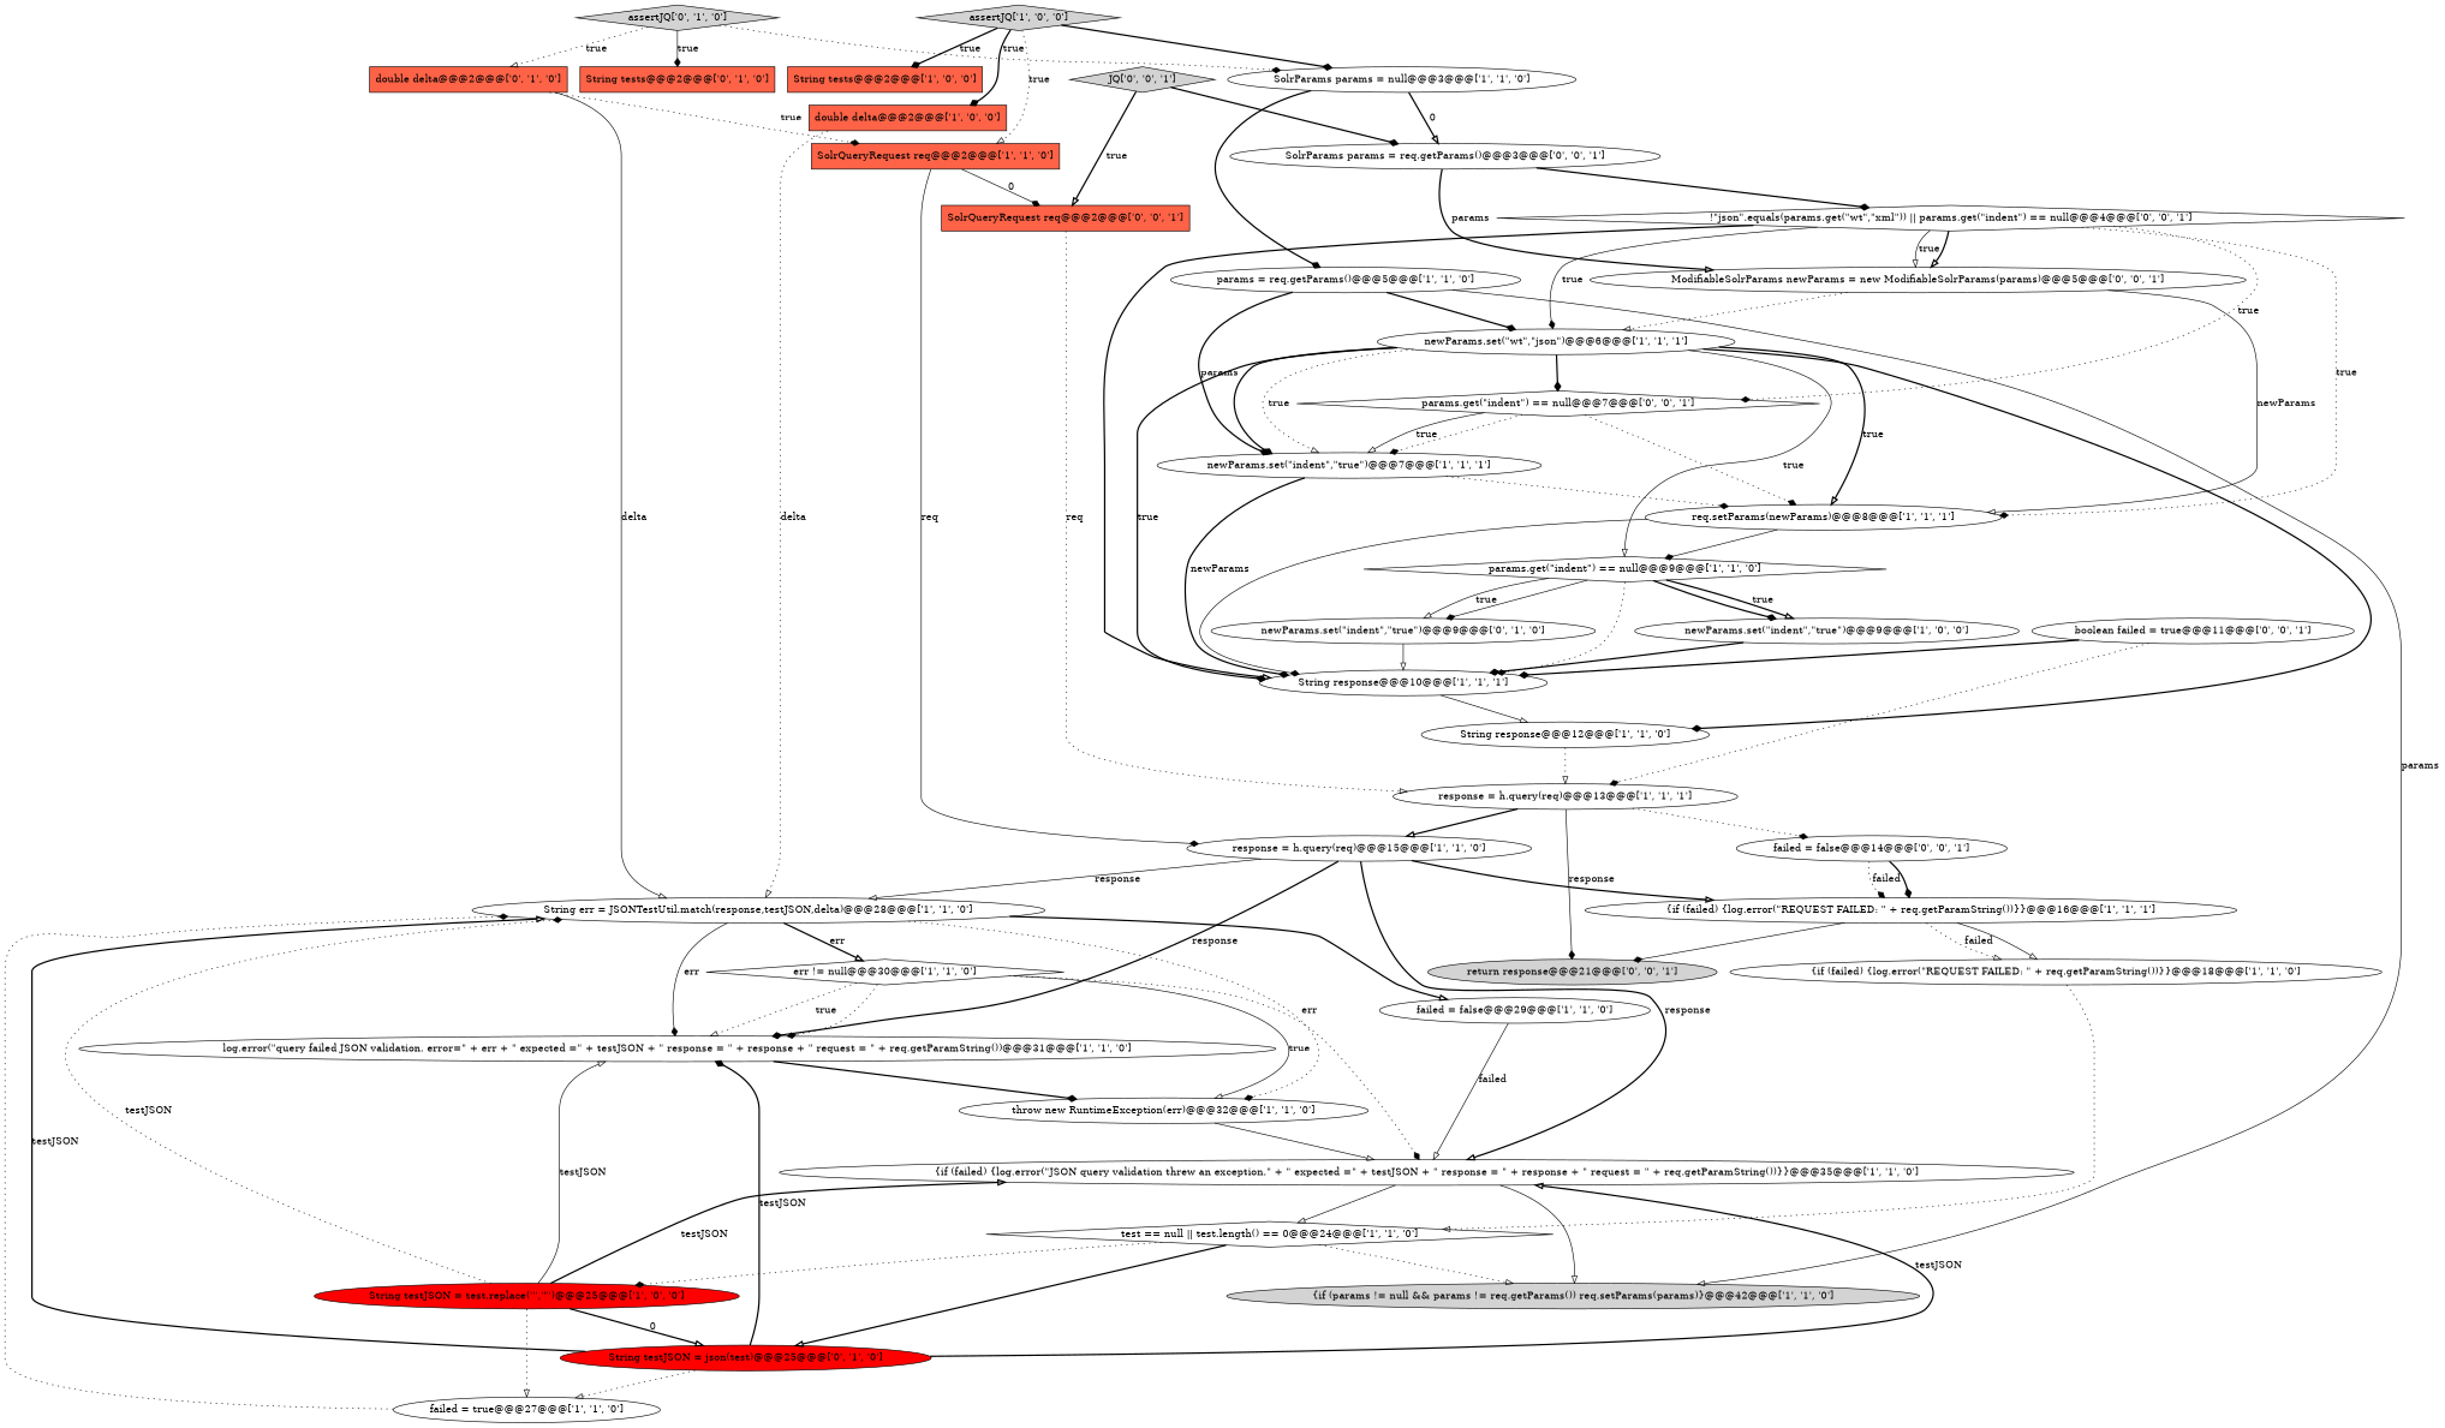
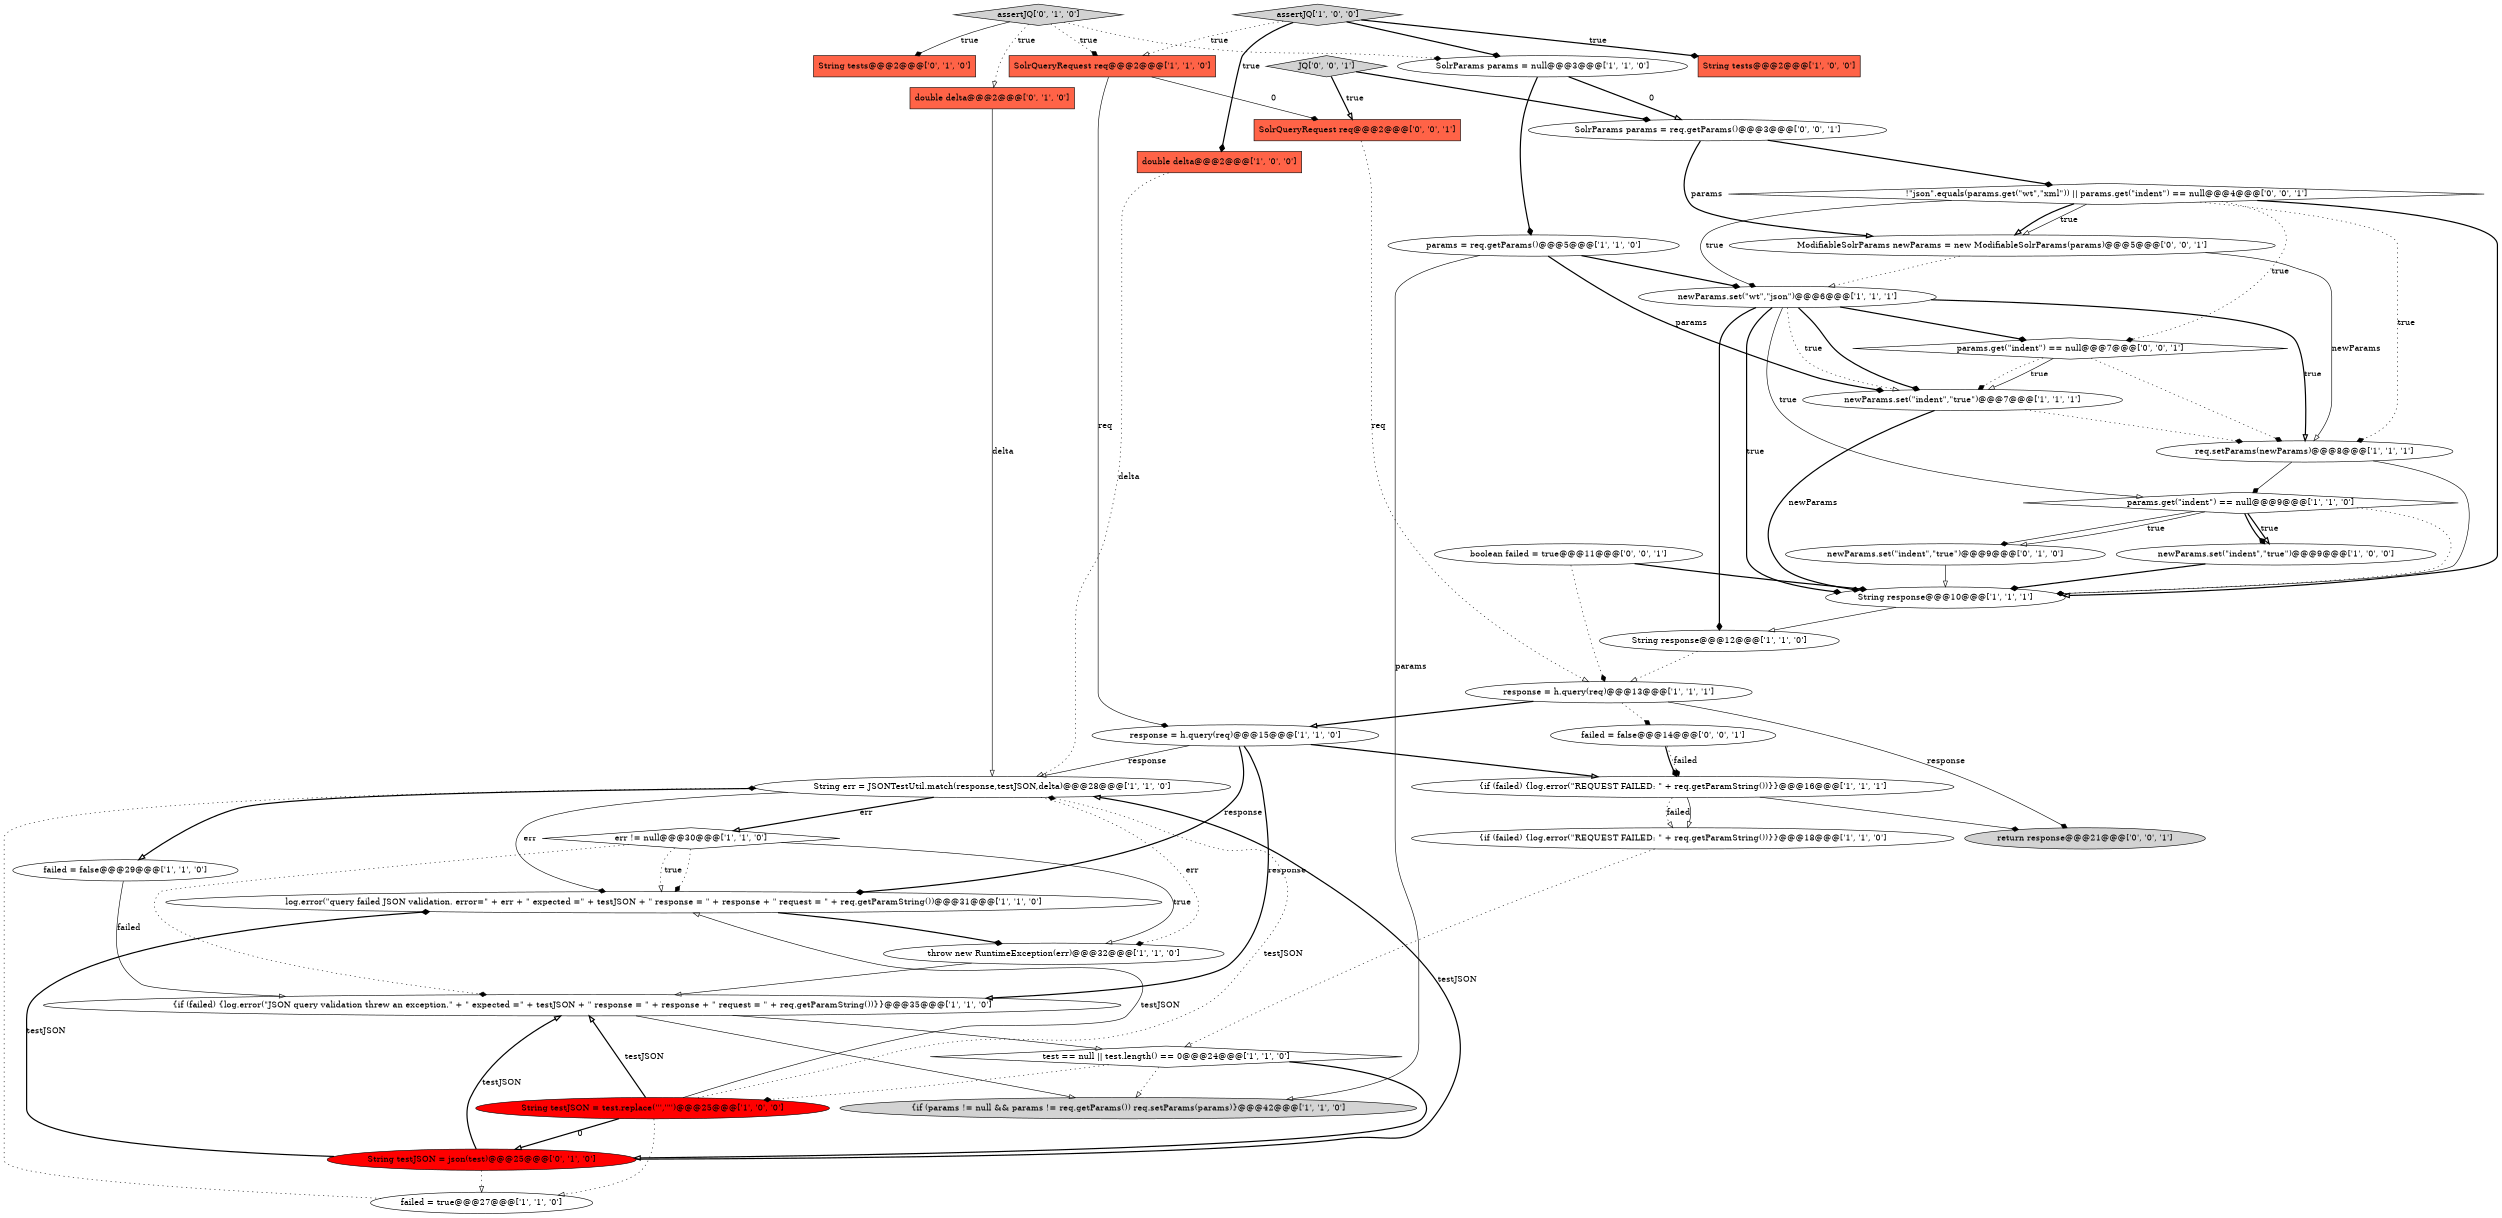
  digraph {
    node [fillcolor=white shape=ellipse style=filled]
    edge [arrowhead=diamond style=bold]
    n1 [fillcolor=tomato label="SolrQueryRequest req@@@2@@@['1', '1', '0']" shape=box]
    n2 [fillcolor=tomato label="SolrQueryRequest req@@@2@@@['0', '0', '1']" shape=box]
    n3 [label="response = h.query(req)@@@15@@@['1', '1', '0']"]
    n4 [label="response = h.query(req)@@@13@@@['1', '1', '1']"]
    n5 [label="String err = JSONTestUtil.match(response,testJSON,delta)@@@28@@@['1', '1', '0']"]
    n6 [label="log.error(\"query failed JSON validation. error=\" + err + \" expected =\" + testJSON + \" response = \" + response + \" request = \" + req.getParamString())@@@31@@@['1', '1', '0']"]
    n7 [label="{if (failed) {log.error(\"JSON query validation threw an exception.\" + \" expected =\" + testJSON + \" response = \" + response + \" request = \" + req.getParamString())}}@@@35@@@['1', '1', '0']"]
    n8 [label="{if (failed) {log.error(\"REQUEST FAILED: \" + req.getParamString())}}@@@16@@@['1', '1', '1']"]
    n9 [label="boolean failed = true@@@11@@@['0', '0', '1']"]
    n10 [label="String response@@@10@@@['1', '1', '1']"]
    n11 [fillcolor=lightgray label="return response@@@21@@@['0', '0', '1']"]
    n12 [label="failed = false@@@14@@@['0', '0', '1']"]
    n13 [fillcolor=tomato label="double delta@@@2@@@['0', '1', '0']" shape=box]
    n14 [label="err != null@@@30@@@['1', '1', '0']" shape=diamond]
    n15 [label="throw new RuntimeException(err)@@@32@@@['1', '1', '0']"]
    n16 [label="failed = false@@@29@@@['1', '1', '0']"]
    n17 [fillcolor=tomato label="String tests@@@2@@@['1', '0', '0']" shape=box]
    n18 [fillcolor=lightgray label="{if (params != null && params != req.getParams()) req.setParams(params)}@@@42@@@['1', '1', '0']"]
    n19 [fillcolor=lightgray label="assertJQ['0', '1', '0']" shape=diamond]
    n20 [fillcolor=tomato label="String tests@@@2@@@['0', '1', '0']" shape=box]
    n21 [label="SolrParams params = null@@@3@@@['1', '1', '0']"]
    n22 [label="params = req.getParams()@@@5@@@['1', '1', '0']"]
    n23 [label="SolrParams params = req.getParams()@@@3@@@['0', '0', '1']"]
    n24 [label="test == null || test.length() == 0@@@24@@@['1', '1', '0']" shape=diamond]
    n25 [fillcolor=red label="String testJSON = json(test)@@@25@@@['0', '1', '0']"]
    n26 [fillcolor=red label="String testJSON = test.replace(''','\"')@@@25@@@['1', '0', '0']"]
    n27 [label="{if (failed) {log.error(\"REQUEST FAILED: \" + req.getParamString())}}@@@18@@@['1', '1', '0']"]
    n28 [label="newParams.set(\"indent\",\"true\")@@@9@@@['1', '0', '0']"]
    n29 [label="String response@@@12@@@['1', '1', '0']"]
    n30 [label="newParams.set(\"indent\",\"true\")@@@7@@@['1', '1', '1']"]
    n31 [label="newParams.set(\"wt\",\"json\")@@@6@@@['1', '1', '1']"]
    n32 [label="req.setParams(newParams)@@@8@@@['1', '1', '1']"]
    n33 [label="params.get(\"indent\") == null@@@7@@@['0', '0', '1']" shape=diamond]
    n34 [label="params.get(\"indent\") == null@@@9@@@['1', '1', '0']" shape=diamond]
    n35 [label="!\"json\".equals(params.get(\"wt\",\"xml\")) || params.get(\"indent\") == null@@@4@@@['0', '0', '1']" shape=diamond]
    n36 [label="ModifiableSolrParams newParams = new ModifiableSolrParams(params)@@@5@@@['0', '0', '1']"]
    n37 [fillcolor=tomato label="double delta@@@2@@@['1', '0', '0']" shape=box]
    n38 [label="failed = true@@@27@@@['1', '1', '0']"]
    n39 [label="newParams.set(\"indent\",\"true\")@@@9@@@['0', '1', '0']"]
    n40 [fillcolor=lightgray label="JQ['0', '0', '1']" shape=diamond]
    n41 [fillcolor=lightgray label="assertJQ['1', '0', '0']" shape=diamond]
    n1 -> n2 [label=0 style=solid]
    n1 -> n3 [label=req style=solid]
    n2 -> n4 [arrowhead=onormal label=req style=dotted]
    n3 -> n5 [arrowhead=onormal label=response style=solid]
    n3 -> n6 [label=response]
    n3 -> n7 [arrowhead=onormal label=response]
    n3 -> n8 [arrowhead=onormal]
    n4 -> n3 [arrowhead=onormal]
    n4 -> n11 [label=response style=solid]
    n4 -> n12 [style=dotted]
    n5 -> n6 [label=err style=solid]
    n5 -> n14 [arrowhead=onormal label=err]
    n5 -> n15 [label=err style=dotted]
    n5 -> n16 [arrowhead=onormal]
    n6 -> n15
    n7 -> n18 [arrowhead=onormal style=solid]
    n7 -> n24 [arrowhead=onormal style=solid]
    n8 -> n11 [style=solid]
    n8 -> n27 [arrowhead=onormal label=failed style=dotted]
    n8 -> n27 [arrowhead=onormal style=solid]
    n9 -> n4 [style=dotted]
    n9 -> n10
    n10 -> n29 [arrowhead=onormal style=solid]
    n12 -> n8 [label=failed style=dotted]
    n12 -> n8
    n13 -> n5 [arrowhead=onormal label=delta style=solid]
    n14 -> n6 [arrowhead=onormal label=true style=dotted]
    n14 -> n6 [style=dotted]
    n14 -> n7 [style=dotted]
    n14 -> n15 [arrowhead=onormal label=true style=solid]
    n15 -> n7 [arrowhead=onormal style=solid]
    n16 -> n7 [arrowhead=onormal label=failed style=solid]
-   n13 -> n1 [label=true style=dotted]
+   n19 -> n1 [label=true style=dotted]
    n19 -> n13 [arrowhead=onormal label=true style=dotted]
    n19 -> n20 [label=true style=solid]
    n19 -> n21 [style=dotted]
    n21 -> n22
    n21 -> n23 [arrowhead=onormal label=0]
    n22 -> n18 [arrowhead=onormal label=params style=solid]
    n22 -> n30 [label=params]
    n22 -> n31
    n23 -> n35
    n23 -> n36 [arrowhead=onormal label=params]
    n24 -> n18 [arrowhead=onormal style=dotted]
    n24 -> n25 [arrowhead=onormal]
    n24 -> n26 [style=dotted]
    n25 -> n5 [arrowhead=onormal label=testJSON]
    n25 -> n6 [label=testJSON]
    n25 -> n7 [arrowhead=onormal label=testJSON]
    n25 -> n38 [arrowhead=onormal style=dotted]
    n26 -> n5 [label=testJSON style=dotted]
    n26 -> n6 [arrowhead=onormal label=testJSON style=solid]
    n26 -> n7 [arrowhead=onormal label=testJSON]
    n26 -> n25 [arrowhead=onormal label=0]
    n26 -> n38 [arrowhead=onormal style=dotted]
    n27 -> n24 [arrowhead=onormal style=dotted]
    n28 -> n10
    n29 -> n4 [arrowhead=onormal style=dotted]
    n30 -> n10 [label=newParams]
    n30 -> n32 [style=dotted]
    n31 -> n10 [label=true]
    n31 -> n29
    n31 -> n30
    n31 -> n30 [arrowhead=onormal label=true style=dotted]
    n31 -> n32 [arrowhead=onormal label=true]
    n31 -> n33
    n31 -> n34 [arrowhead=onormal label=true style=solid]
    n32 -> n10 [style=solid]
    n32 -> n34 [style=solid]
    n33 -> n30 [style=dotted]
    n33 -> n30 [arrowhead=onormal label=true style=solid]
    n33 -> n32 [style=dotted]
    n34 -> n10 [style=dotted]
    n34 -> n28
    n34 -> n28 [arrowhead=onormal label=true]
    n34 -> n39 [style=solid]
    n34 -> n39 [arrowhead=onormal label=true style=solid]
    n35 -> n10 [arrowhead=onormal]
    n35 -> n31 [label=true style=solid]
    n35 -> n32 [label=true style=dotted]
    n35 -> n33 [label=true style=dotted]
    n35 -> n36 [arrowhead=onormal label=true style=solid]
    n35 -> n36 [arrowhead=onormal]
    n36 -> n31 [arrowhead=onormal style=dotted]
    n36 -> n32 [arrowhead=onormal label=newParams style=solid]
    n37 -> n5 [arrowhead=onormal label=delta style=dotted]
    n38 -> n5 [style=dotted]
    n39 -> n10 [arrowhead=onormal style=solid]
    n40 -> n2 [arrowhead=onormal label=true]
    n40 -> n23
    n41 -> n1 [arrowhead=onormal label=true style=dotted]
    n41 -> n17 [label=true]
    n41 -> n21
    n41 -> n37 [label=true]
  }
